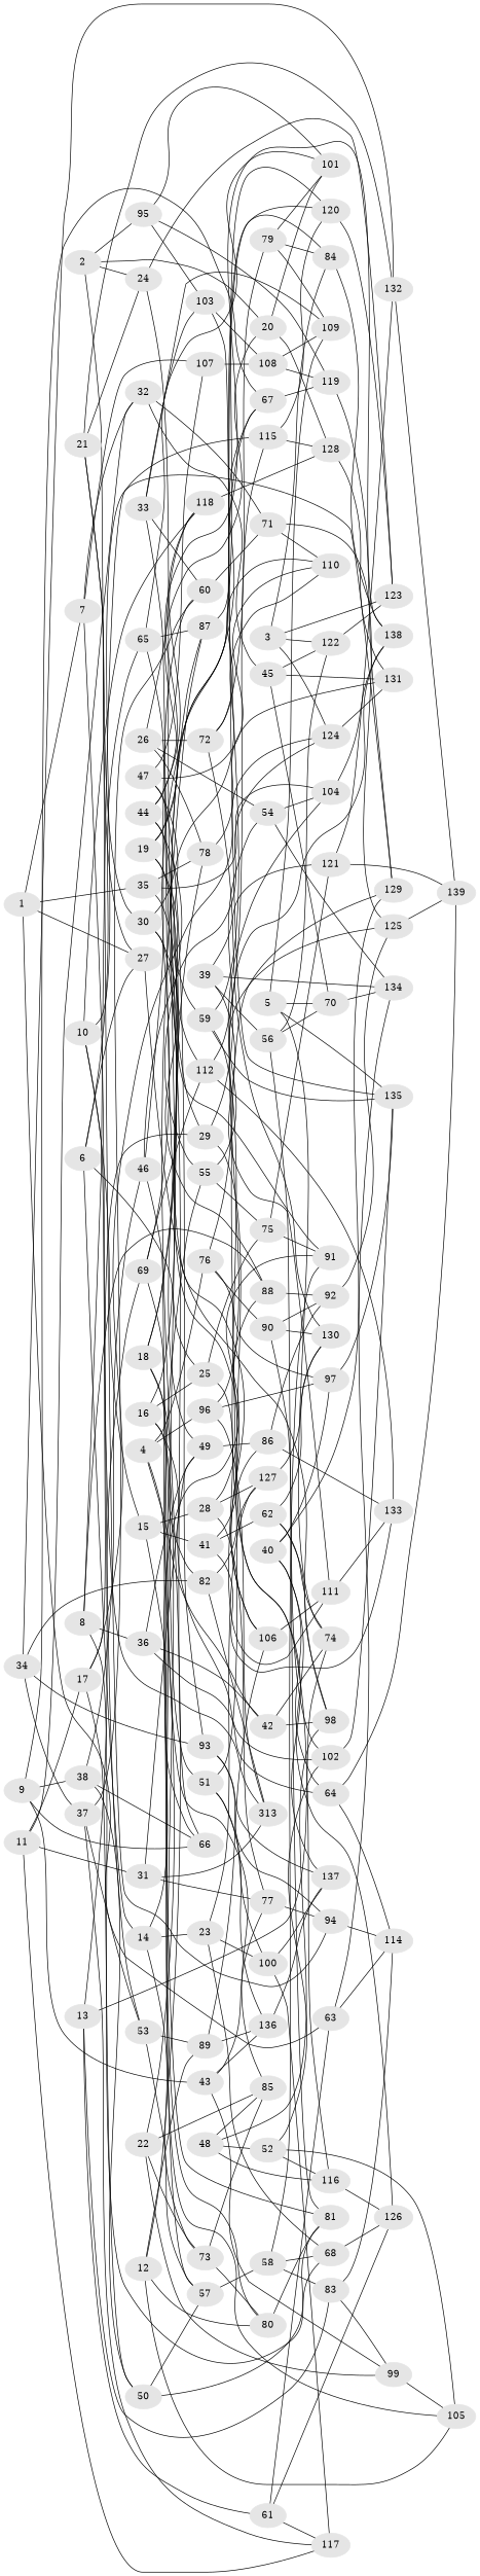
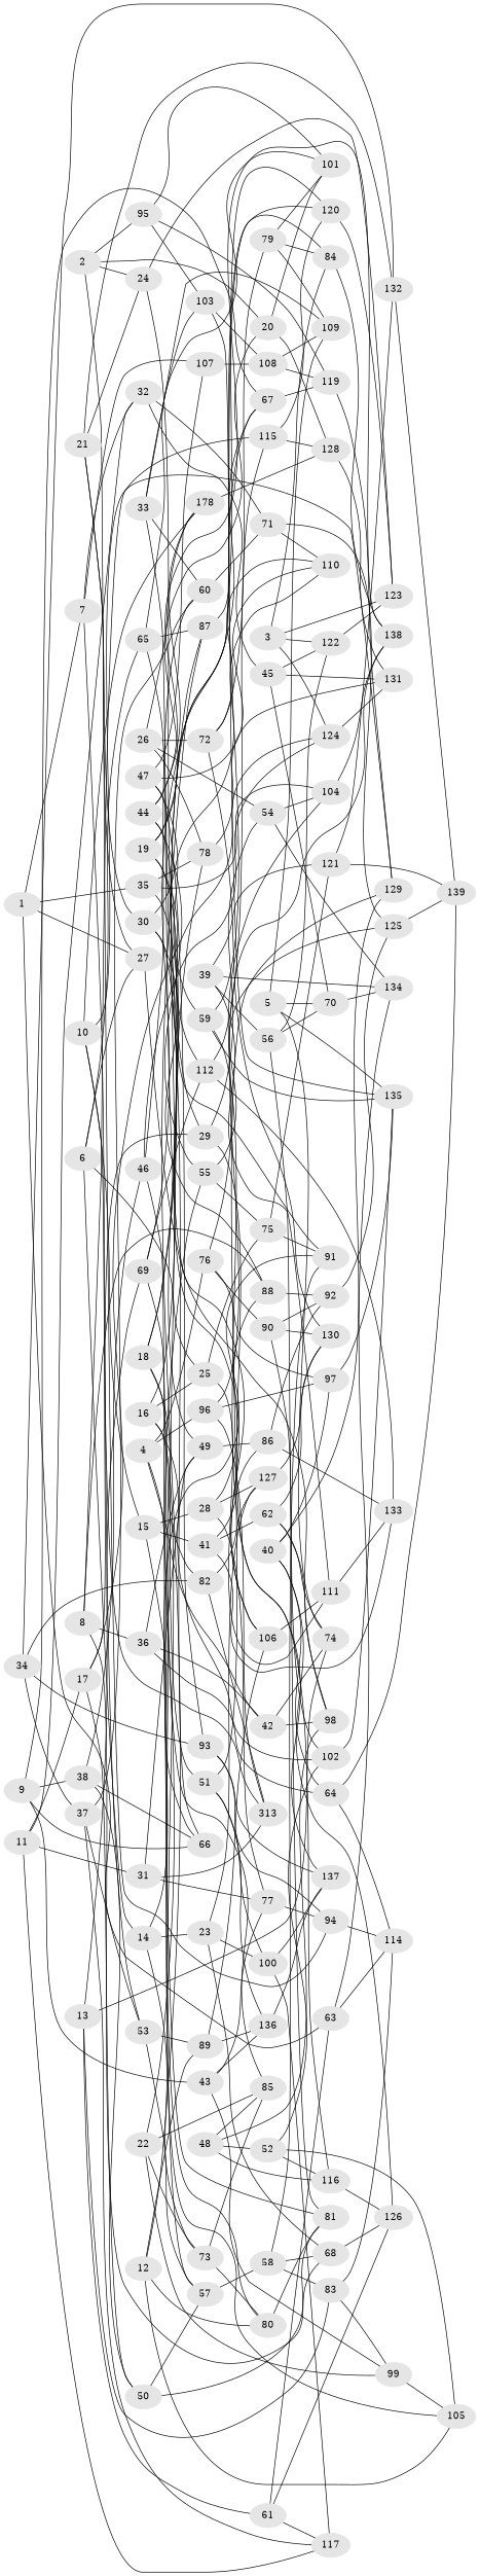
  graph {
    rankdir=LR
    node [color=gray90 style=filled]
    1
    7
    27
    35
    63
    32
    53
    107
    98
    78
    49
    104
    134
    114
    2
    20
    24
    94
    95
    101
    128
    123
    29
    103
    119
    3
    84
    122
    124
    138
    131
    4
    42
    57
    76
    96
    74
    58
    97
    90
    n41 [label=313]
    5
    70
    109
    135
    6
    14
    25
    65
    23
    73
    91
    75
    111
    87
    106
    45
    71
    89
    108
    8
    36
    68
    88
    115
    64
    126
    92
    120
    9
    38
    43
    66
    67
    50
    46
    99
    77
    136
    10
    15
-   118
+   118 [label=178]
    129
    28
    41
    11
    17
    31
    117
    12
    80
    105
    81
    13
    61
    69
    83
    112
    85
    100
    127
    62
    86
    133
    16
    102
    54
    137
    18
    82
    19
    21
    30
    132
    110
    139
    22
    55
    125
    130
    121
    26
    72
    79
    33
    60
    34
    37
    93
    39
    56
    40
    44
    51
    47
    59
    116
    48
    52
    1 -- 7
    1 -- 27
    1 -- 35
    1 -- 63
    7 -- 32
    7 -- 53
    7 -- 107
    27 -- 98
    35 -- 78
    35 -- 49
    35 -- 104
    63 -- 134
    63 -- 114
    32 -- 45
    32 -- 71
    53 -- 57
    53 -- 89
    107 -- 108
    78 -- 131
    49 -- 86
    104 -- 138
    2 -- 20
    2 -- 24
    2 -- 94
    2 -- 95
    20 -- 101
    20 -- 128
    24 -- 123
    24 -- 29
    94 -- 114
    95 -- 101
    95 -- 103
    95 -- 119
    128 -- 131
    29 -- 54
    29 -- 137
    103 -- 135
    103 -- 108
    119 -- 129
    3 -- 123
    3 -- 84
    3 -- 122
    3 -- 124
    84 -- 138
    122 -- 123
    124 -- 131
    4 -- 42
    4 -- 57
    4 -- 76
    4 -- 96
    42 -- 98
    42 -- 74
    57 -- 58
    76 -- 104
    76 -- 97
    76 -- 90
    96 -- 138
    96 -- 97
    96 -- n41
    58 -- 91
    58 -- 68
    58 -- 83
    97 -- 135
    90 -- 92
    90 -- 102
    90 -- 130
    5 -- 74
    5 -- 70
    5 -- 109
    5 -- 135
    70 -- 134
    6 -- 27
    6 -- 14
    6 -- 25
    6 -- 65
    14 -- 23
    14 -- 73
    14 -- 91
    25 -- 75
    25 -- 111
    65 -- 101
    65 -- 87
    65 -- 106
    23 -- 68
    23 -- 100
    23 -- 127
    73 -- 80
    73 -- 85
    75 -- 91
    75 -- 121
    111 -- 133
    87 -- 120
    106 -- 111
    45 -- 122
    45 -- 131
    45 -- 70
    71 -- 110
    71 -- 125
    89 -- 106
    89 -- 136
    108 -- 119
    108 -- 109
    8 -- 36
    8 -- 68
    8 -- 88
    8 -- 115
    36 -- 49
    36 -- 42
    36 -- 64
    68 -- 126
    88 -- 92
    115 -- 128
    115 -- 120
    64 -- 114
    64 -- 139
    92 -- 125
    120 -- 123
    9 -- 38
    9 -- 43
    9 -- 66
    9 -- 67
    38 -- 66
    38 -- 50
    38 -- 46
    43 -- 99
    43 -- 77
    43 -- 136
    67 -- 119
    50 -- 57
    50 -- 81
    46 -- 124
    46 -- 81
    46 -- 60
    99 -- 105
    77 -- 94
    136 -- 137
    10 -- n41
    10 -- 15
    10 -- 118
    10 -- 129
    15 -- 66
    15 -- 28
    15 -- 41
    118 -- 128
    28 -- 88
    28 -- 77
    28 -- 127
    41 -- 62
    41 -- 86
    41 -- 133
    11 -- 32
    11 -- 17
    11 -- 31
    11 -- 117
    17 -- 29
    17 -- 124
    17 -- 50
    31 -- 49
    31 -- n41
    31 -- 77
    12 -- 87
    12 -- 89
    12 -- 80
    12 -- 105
    80 -- 81
    13 -- 74
    13 -- 61
    13 -- 69
    13 -- 83
    61 -- 63
    61 -- 126
    61 -- 117
    69 -- 84
    69 -- 112
    69 -- 85
    83 -- 114
    83 -- 99
    112 -- 115
    112 -- 133
    100 -- 117
    100 -- 137
    127 -- 130
    62 -- 98
    62 -- 74
    62 -- 130
    86 -- 92
    86 -- 133
    16 -- 25
    16 -- 120
    16 -- 105
    16 -- 102
    102 -- 135
    54 -- 104
    54 -- 134
    18 -- 78
    18 -- 87
    18 -- 80
    18 -- 82
    82 -- n41
    82 -- 127
    19 -- 20
    19 -- 106
    19 -- 67
    19 -- 112
    21 -- 27
    21 -- 24
    21 -- 30
    21 -- 132
    30 -- 88
    30 -- 66
    30 -- 110
    132 -- 139
    22 -- 73
    22 -- 99
    22 -- 85
    22 -- 55
    55 -- 75
    55 -- 125
    125 -- 139
    121 -- 132
    121 -- 139
    26 -- 78
    26 -- 118
    26 -- 54
    26 -- 72
    72 -- 110
    72 -- 130
    72 -- 79
    79 -- 101
    79 -- 84
    79 -- 109
    33 -- 103
    33 -- 109
    33 -- 91
    33 -- 60
    60 -- 71
    34 -- 82
    34 -- 132
    34 -- 37
    34 -- 93
    37 -- 53
    37 -- 117
    37 -- 60
    93 -- 94
    93 -- 137
    39 -- 134
    39 -- 111
    39 -- 121
    39 -- 56
    56 -- 122
    56 -- 70
    56 -- 81
    40 -- 97
    40 -- 64
    40 -- 126
    40 -- 129
    44 -- 138
    44 -- 118
    44 -- 55
    44 -- 51
    51 -- 136
    51 -- 129
    51 -- 100
    47 -- 107
    47 -- 110
    47 -- 93
    47 -- 59
    59 -- 135
    59 -- 67
    59 -- 116
    116 -- 126
    48 -- 98
    48 -- 85
    48 -- 116
    48 -- 52
    52 -- 105
    52 -- 102
    52 -- 116
  }
